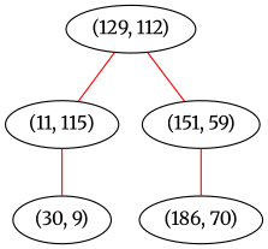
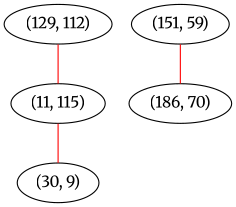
  graph {
    fontname=Merriweather
    node [fontname=Merriweather]
    edge [color=red fontname=Merriweather weight=1]
    "(129, 112)"
    "(11, 115)"
    "(151, 59)"
    "(30, 9)"
    "(186, 70)"
    "(129, 112)" -- "(11, 115)"
-   "(129, 112)" -- "(151, 59)"
    "(11, 115)" -- "(30, 9)"
    "(151, 59)" -- "(186, 70)"
  }
